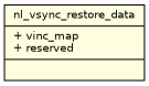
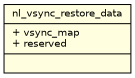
  digraph {
-   n1 [color=black fillcolor=lightyellow fontcolor=black fontname=Helvetica fontsize=10 height=0.2 label="{nl_vsync_restore_data\n|+ vinc_map\l+ reserved\l|}" shape=record style=filled width=0.4]
+   n1 [color=black fillcolor=lightyellow fontcolor=black fontname=Helvetica fontsize=10 height=0.2 label="{nl_vsync_restore_data\n|+ vsync_map\l+ reserved\l|}" shape=record style=filled width=0.4]
  }
